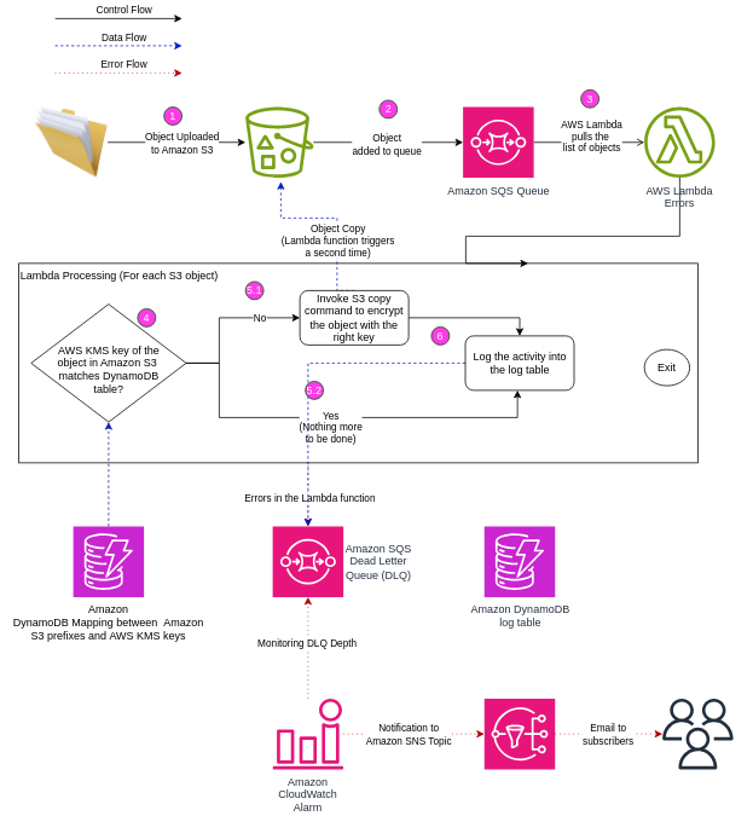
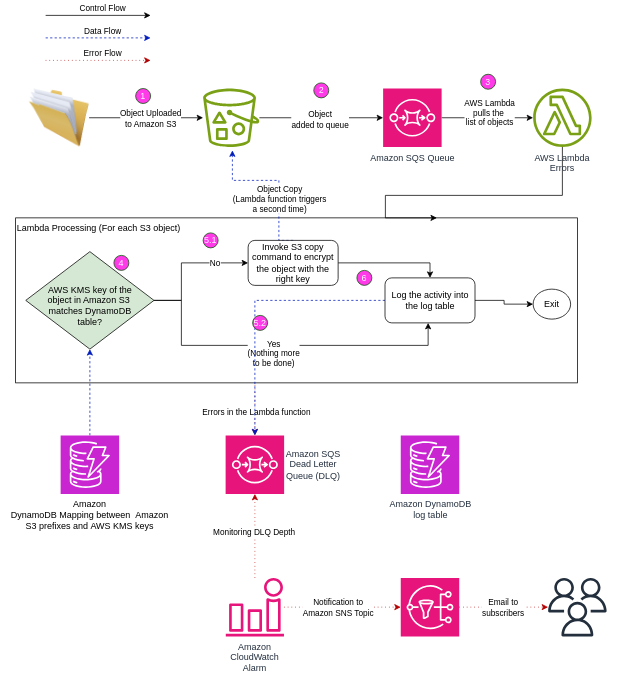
  <mxCell id="0" />
  <mxCell id="1" parent="0" />
  <mxCell id="2" value="" style="edgeStyle=orthogonalEdgeStyle;rounded=0;orthogonalLoop=1;jettySize=auto;html=1;" parent="1" source="49" target="48" edge="1"><mxGeometry relative="1" as="geometry"><mxPoint x="507" y="156.5" as="targetPoint" /><mxPoint x="348" y="156.5" as="sourcePoint" /></mxGeometry></mxCell>
  <mxCell id="3" value="&lt;div&gt;Object&lt;/div&gt;&lt;div&gt;added to queue&lt;/div&gt;" style="edgeLabel;html=1;align=center;verticalAlign=middle;resizable=0;points=[];" parent="2" vertex="1" connectable="0"><mxGeometry x="-0.216" y="-2" relative="1" as="geometry"><mxPoint x="16" as="offset" /></mxGeometry></mxCell>
  <mxCell id="4" value="" style="image;html=1;image=img/lib/clip_art/general/Full_Folder_128x128.png" parent="1" vertex="1"><mxGeometry x="38" y="116.5" width="80" height="80" as="geometry" /></mxCell>
  <mxCell id="5" value="" style="endArrow=classic;html=1;rounded=0;exitX=1;exitY=0.5;exitDx=0;exitDy=0;" parent="1" source="4" target="49" edge="1"><mxGeometry width="50" height="50" relative="1" as="geometry"><mxPoint x="410" y="187.5" as="sourcePoint" /><mxPoint x="270" y="156.5" as="targetPoint" /></mxGeometry></mxCell>
  <mxCell id="6" value="&lt;div&gt;Object Uploaded&lt;/div&gt;&lt;div&gt;to Amazon S3&lt;/div&gt;" style="edgeLabel;html=1;align=center;verticalAlign=middle;resizable=0;points=[];" parent="5" vertex="1" connectable="0"><mxGeometry x="0.06" y="-1" relative="1" as="geometry"><mxPoint as="offset" /></mxGeometry></mxCell>
  <mxCell id="7" style="edgeStyle=orthogonalEdgeStyle;rounded=0;orthogonalLoop=1;jettySize=auto;html=1;entryX=0.75;entryY=0;entryDx=0;entryDy=0;" parent="1" source="8" target="14" edge="1"><mxGeometry relative="1" as="geometry"><Array as="points"><mxPoint x="749" y="260" /><mxPoint x="513" y="260" /><mxPoint x="513" y="290" /></Array></mxGeometry></mxCell>
  <mxCell id="8" value="AWS Lambda Errors" style="sketch=0;outlineConnect=0;fontColor=#232F3E;gradientColor=none;fillColor=#7AA116;strokeColor=none;dashed=0;verticalLabelPosition=bottom;verticalAlign=top;align=center;html=1;fontSize=12;fontStyle=0;aspect=fixed;pointerEvents=1;shape=mxgraph.aws4.lambda_function;whiteSpace=wrap;" parent="1" vertex="1"><mxGeometry x="710" y="117.5" width="78" height="78" as="geometry" /></mxCell>
- <mxCell id="9" value="" style="endArrow=open;html=1;rounded=0;" parent="1" source="48" target="8" edge="1"><mxGeometry width="50" height="50" relative="1" as="geometry"><mxPoint x="583.5" y="156.5" as="sourcePoint" /><mxPoint x="660" y="150" as="targetPoint" /></mxGeometry></mxCell>
+ <mxCell id="9" value="" style="endArrow=classic;html=1;rounded=0;" parent="1" source="48" target="8" edge="1"><mxGeometry width="50" height="50" relative="1" as="geometry"><mxPoint x="583.5" y="156.5" as="sourcePoint" /><mxPoint x="660" y="150" as="targetPoint" /></mxGeometry></mxCell>
  <mxCell id="10" value="&lt;div&gt;AWS Lambda&lt;/div&gt;&lt;div&gt;pulls the&amp;nbsp;&lt;/div&gt;&lt;div&gt;list of objects&lt;/div&gt;" style="edgeLabel;html=1;align=center;verticalAlign=middle;resizable=0;points=[];" parent="9" vertex="1" connectable="0"><mxGeometry x="0.243" y="2" relative="1" as="geometry"><mxPoint x="-13" y="-5" as="offset" /></mxGeometry></mxCell>
  <mxCell id="11" value="1" style="ellipse;whiteSpace=wrap;html=1;aspect=fixed;fillColor=#ff3ae8;strokeColor=#005700;fontColor=#ffffff;" parent="1" vertex="1"><mxGeometry x="180" y="117.5" width="20" height="20" as="geometry" /></mxCell>
  <mxCell id="12" value="" style="edgeStyle=orthogonalEdgeStyle;rounded=0;orthogonalLoop=1;jettySize=auto;html=1;fillColor=#e51400;strokeColor=#B20000;exitX=0.426;exitY=1.012;exitDx=0;exitDy=0;exitPerimeter=0;dashed=1;dashPattern=1 4;entryX=0.5;entryY=0;entryDx=0;entryDy=0;entryPerimeter=0;" parent="1" source="14" target="51" edge="1"><mxGeometry relative="1" as="geometry"><mxPoint x="338.265" y="610" as="targetPoint" /></mxGeometry></mxCell>
  <mxCell id="13" value="Errors in the Lambda function" style="edgeLabel;html=1;align=center;verticalAlign=middle;resizable=0;points=[];" parent="12" vertex="1" connectable="0"><mxGeometry x="0.074" y="1" relative="1" as="geometry"><mxPoint as="offset" /></mxGeometry></mxCell>
  <mxCell id="14" value="Lambda Processing (For each S3 object)" style="rounded=0;whiteSpace=wrap;html=1;align=left;verticalAlign=top;fillColor=none;" parent="1" vertex="1"><mxGeometry x="20" y="290" width="749" height="220" as="geometry" /></mxCell>
  <mxCell id="15" value="2" style="ellipse;whiteSpace=wrap;html=1;aspect=fixed;fillColor=#ff3ae8;strokeColor=#005700;fontColor=#ffffff;" parent="1" vertex="1"><mxGeometry x="417.5" y="110" width="20" height="20" as="geometry" /></mxCell>
  <mxCell id="16" value="3" style="ellipse;whiteSpace=wrap;html=1;aspect=fixed;fillColor=#ff3ae8;strokeColor=#005700;fontColor=#ffffff;" parent="1" vertex="1"><mxGeometry x="640" y="98.5" width="20" height="20" as="geometry" /></mxCell>
  <mxCell id="17" value="" style="edgeStyle=orthogonalEdgeStyle;rounded=0;orthogonalLoop=1;jettySize=auto;html=1;strokeColor=#001DBC;fillColor=#0050ef;dashed=1;" parent="1" source="52" target="22" edge="1"><mxGeometry relative="1" as="geometry"><mxPoint x="119" y="556" as="sourcePoint" /></mxGeometry></mxCell>
  <mxCell id="18" value="" style="edgeStyle=orthogonalEdgeStyle;rounded=0;orthogonalLoop=1;jettySize=auto;html=1;" parent="1" source="22" target="24" edge="1"><mxGeometry relative="1" as="geometry"><Array as="points"><mxPoint x="241" y="400" /><mxPoint x="241" y="460" /><mxPoint x="570" y="460" /></Array><mxPoint x="570" y="430" as="targetPoint" /></mxGeometry></mxCell>
  <mxCell id="19" value="&lt;div&gt;Yes&lt;/div&gt;&lt;div&gt;(Nothing more&lt;/div&gt;&lt;div&gt;to be done)&lt;br&gt;&lt;/div&gt;" style="edgeLabel;html=1;align=center;verticalAlign=middle;resizable=0;points=[];" parent="18" vertex="1" connectable="0"><mxGeometry x="-0.444" y="2" relative="1" as="geometry"><mxPoint x="92" y="12" as="offset" /></mxGeometry></mxCell>
  <mxCell id="20" value="" style="edgeStyle=orthogonalEdgeStyle;rounded=0;orthogonalLoop=1;jettySize=auto;html=1;" parent="1" source="22" target="28" edge="1"><mxGeometry relative="1" as="geometry"><mxPoint x="283" y="350" as="targetPoint" /><Array as="points"><mxPoint x="241" y="400" /><mxPoint x="241" y="350" /></Array></mxGeometry></mxCell>
  <mxCell id="21" value="No" style="edgeLabel;html=1;align=center;verticalAlign=middle;resizable=0;points=[];" parent="20" vertex="1" connectable="0"><mxGeometry x="0.145" y="-2" relative="1" as="geometry"><mxPoint x="31" y="-2" as="offset" /></mxGeometry></mxCell>
- <mxCell id="22" value="&lt;div&gt;&lt;br&gt;&lt;/div&gt;&lt;div&gt;AWS KMS key of the&lt;/div&gt;&lt;div&gt;object in Amazon S3&amp;nbsp;&lt;/div&gt;&lt;div&gt;matches DynamoDB&lt;/div&gt;&lt;div&gt;table?&lt;/div&gt;" style="rhombus;whiteSpace=wrap;html=1;" parent="1" vertex="1"><mxGeometry x="33.5" y="335" width="171" height="130" as="geometry" /></mxCell>
+ <mxCell id="22" value="&lt;div&gt;&lt;br&gt;&lt;/div&gt;&lt;div&gt;AWS KMS key of the&lt;/div&gt;&lt;div&gt;object in Amazon S3&amp;nbsp;&lt;/div&gt;&lt;div&gt;matches DynamoDB&lt;/div&gt;&lt;div&gt;table?&lt;/div&gt;" style="rhombus;whiteSpace=wrap;html=1;fillColor=#d5e8d4;" parent="1" vertex="1"><mxGeometry x="33.5" y="335" width="171" height="130" as="geometry" /></mxCell>
  <mxCell id="23" value="" style="edgeStyle=orthogonalEdgeStyle;rounded=0;orthogonalLoop=1;jettySize=auto;html=1;strokeColor=#001DBC;fillColor=#0050ef;dashed=1;" parent="1" source="24" target="51" edge="1"><mxGeometry relative="1" as="geometry"><mxPoint x="572.5" y="580" as="targetPoint" /></mxGeometry></mxCell>
  <mxCell id="24" value="&lt;div&gt;Log the activity into the log table&lt;/div&gt;" style="rounded=1;whiteSpace=wrap;html=1;" parent="1" vertex="1"><mxGeometry x="512.5" y="370" width="120" height="60" as="geometry" /></mxCell>
  <mxCell id="25" value="" style="edgeStyle=orthogonalEdgeStyle;rounded=0;orthogonalLoop=1;jettySize=auto;html=1;entryX=0.5;entryY=0;entryDx=0;entryDy=0;" parent="1" source="28" target="24" edge="1"><mxGeometry relative="1" as="geometry"><mxPoint x="483" y="350" as="targetPoint" /></mxGeometry></mxCell>
  <mxCell id="26" value="" style="edgeStyle=orthogonalEdgeStyle;rounded=0;orthogonalLoop=1;jettySize=auto;html=1;exitX=0.5;exitY=0;exitDx=0;exitDy=0;strokeColor=#001DBC;fillColor=#0050ef;dashed=1;" parent="1" source="28" edge="1"><mxGeometry relative="1" as="geometry"><mxPoint x="309" y="200" as="targetPoint" /><Array as="points"><mxPoint x="371" y="240" /><mxPoint x="309" y="240" /></Array></mxGeometry></mxCell>
  <mxCell id="27" value="&lt;div&gt;Object Copy&lt;/div&gt;&lt;div&gt;(Lambda function triggers&lt;/div&gt;&lt;div&gt;a second time)&lt;/div&gt;" style="edgeLabel;html=1;align=center;verticalAlign=middle;resizable=0;points=[];" parent="26" vertex="1" connectable="0"><mxGeometry x="-0.421" y="-2" relative="1" as="geometry"><mxPoint x="-2" y="-17" as="offset" /></mxGeometry></mxCell>
  <mxCell id="28" value="Invoke S3 copy command to encrypt the object with the right key" style="rounded=1;whiteSpace=wrap;html=1;" parent="1" vertex="1"><mxGeometry x="330" y="320" width="120" height="60" as="geometry" /></mxCell>
  <mxCell id="29" value="4" style="ellipse;whiteSpace=wrap;html=1;aspect=fixed;fillColor=#ff3ae8;strokeColor=#005700;fontColor=#ffffff;" parent="1" vertex="1"><mxGeometry x="151" y="340" width="20" height="20" as="geometry" /></mxCell>
  <mxCell id="30" value="5.1" style="ellipse;whiteSpace=wrap;html=1;aspect=fixed;fillColor=#ff3ae8;strokeColor=#005700;fontColor=#ffffff;" parent="1" vertex="1"><mxGeometry x="270" y="310" width="20" height="20" as="geometry" /></mxCell>
  <mxCell id="31" value="5.2" style="ellipse;whiteSpace=wrap;html=1;aspect=fixed;fillColor=#ff3ae8;strokeColor=#005700;fontColor=#ffffff;" parent="1" vertex="1"><mxGeometry x="336" y="420" width="20" height="20" as="geometry" /></mxCell>
  <mxCell id="32" value="6" style="ellipse;whiteSpace=wrap;html=1;aspect=fixed;fillColor=#ff3ae8;strokeColor=#005700;fontColor=#ffffff;" parent="1" vertex="1"><mxGeometry x="475" y="360" width="20" height="20" as="geometry" /></mxCell>
  <mxCell id="33" value="Exit" style="ellipse;whiteSpace=wrap;html=1;" parent="1" vertex="1"><mxGeometry x="710" y="385" width="50" height="40" as="geometry" /></mxCell>
+ <mxCell id="34" value="" style="edgeStyle=orthogonalEdgeStyle;rounded=0;orthogonalLoop=1;jettySize=auto;html=1;entryX=0;entryY=0.5;entryDx=0;entryDy=0;" parent="1" source="24" target="33" edge="1"><mxGeometry relative="1" as="geometry"><mxPoint x="773" y="395" as="targetPoint" /><mxPoint x="724" y="460" as="sourcePoint" /></mxGeometry></mxCell>
  <mxCell id="35" value="" style="edgeStyle=orthogonalEdgeStyle;rounded=0;orthogonalLoop=1;jettySize=auto;html=1;fillColor=#e51400;strokeColor=#B20000;dashed=1;dashPattern=1 4;" parent="1" source="37" target="41" edge="1"><mxGeometry relative="1" as="geometry" /></mxCell>
  <mxCell id="36" value="&lt;div&gt;Email to&lt;/div&gt;&lt;div&gt;subscribers&lt;/div&gt;" style="edgeLabel;html=1;align=center;verticalAlign=middle;resizable=0;points=[];" parent="35" vertex="1" connectable="0"><mxGeometry x="-0.015" relative="1" as="geometry"><mxPoint as="offset" /></mxGeometry></mxCell>
  <mxCell id="37" value="" style="sketch=0;points=[[0,0,0],[0.25,0,0],[0.5,0,0],[0.75,0,0],[1,0,0],[0,1,0],[0.25,1,0],[0.5,1,0],[0.75,1,0],[1,1,0],[0,0.25,0],[0,0.5,0],[0,0.75,0],[1,0.25,0],[1,0.5,0],[1,0.75,0]];outlineConnect=0;fontColor=#232F3E;fillColor=#E7157B;strokeColor=#ffffff;dashed=0;verticalLabelPosition=bottom;verticalAlign=top;align=center;html=1;fontSize=12;fontStyle=0;aspect=fixed;shape=mxgraph.aws4.resourceIcon;resIcon=mxgraph.aws4.sns;" parent="1" vertex="1"><mxGeometry x="533.5" y="770" width="78" height="78" as="geometry" /></mxCell>
  <mxCell id="38" value="" style="edgeStyle=orthogonalEdgeStyle;rounded=0;orthogonalLoop=1;jettySize=auto;html=1;fillColor=#e51400;strokeColor=#B20000;dashed=1;dashPattern=1 4;" parent="1" source="40" target="37" edge="1"><mxGeometry relative="1" as="geometry" /></mxCell>
  <mxCell id="39" value="&lt;div&gt;Notification to&lt;/div&gt;&lt;div&gt;Amazon SNS Topic&lt;/div&gt;" style="edgeLabel;html=1;align=center;verticalAlign=middle;resizable=0;points=[];" parent="38" vertex="1" connectable="0"><mxGeometry x="0.198" y="-2" relative="1" as="geometry"><mxPoint x="-21" y="-2" as="offset" /></mxGeometry></mxCell>
  <mxCell id="40" value="&lt;div&gt;Amazon CloudWatch Alarm&lt;/div&gt;" style="sketch=0;outlineConnect=0;fontColor=#232F3E;gradientColor=none;fillColor=#E7157B;strokeColor=none;dashed=0;verticalLabelPosition=bottom;verticalAlign=top;align=center;html=1;fontSize=12;fontStyle=0;aspect=fixed;pointerEvents=1;shape=mxgraph.aws4.alarm;whiteSpace=wrap;" parent="1" vertex="1"><mxGeometry x="300" y="770" width="78" height="78" as="geometry" /></mxCell>
  <mxCell id="41" value="" style="sketch=0;outlineConnect=0;fontColor=#232F3E;gradientColor=none;fillColor=#232F3D;strokeColor=none;dashed=0;verticalLabelPosition=bottom;verticalAlign=top;align=center;html=1;fontSize=12;fontStyle=0;aspect=fixed;pointerEvents=1;shape=mxgraph.aws4.users;" parent="1" vertex="1"><mxGeometry x="730" y="770" width="78" height="78" as="geometry" /></mxCell>
  <mxCell id="42" value="" style="edgeStyle=orthogonalEdgeStyle;rounded=0;orthogonalLoop=1;jettySize=auto;html=1;" parent="1" edge="1"><mxGeometry relative="1" as="geometry"><mxPoint x="200" y="20" as="targetPoint" /><mxPoint x="60" y="20" as="sourcePoint" /></mxGeometry></mxCell>
  <mxCell id="43" value="&lt;div&gt;Control Flow&lt;/div&gt;" style="edgeLabel;html=1;align=center;verticalAlign=middle;resizable=0;points=[];" parent="42" vertex="1" connectable="0"><mxGeometry x="-0.216" y="-2" relative="1" as="geometry"><mxPoint x="20" y="-12" as="offset" /></mxGeometry></mxCell>
  <mxCell id="44" value="" style="edgeStyle=orthogonalEdgeStyle;rounded=0;orthogonalLoop=1;jettySize=auto;html=1;strokeColor=#001DBC;fillColor=#0050ef;strokeWidth=1;dashed=1;" parent="1" edge="1"><mxGeometry relative="1" as="geometry"><mxPoint x="200" y="50" as="targetPoint" /><mxPoint x="60" y="50" as="sourcePoint" /></mxGeometry></mxCell>
  <mxCell id="45" value="&lt;div&gt;Data Flow&lt;/div&gt;" style="edgeLabel;html=1;align=center;verticalAlign=middle;resizable=0;points=[];" parent="44" vertex="1" connectable="0"><mxGeometry x="-0.216" y="-2" relative="1" as="geometry"><mxPoint x="20" y="-12" as="offset" /></mxGeometry></mxCell>
  <mxCell id="46" value="" style="edgeStyle=orthogonalEdgeStyle;rounded=0;orthogonalLoop=1;jettySize=auto;html=1;strokeColor=#B20000;fillColor=#e51400;dashed=1;dashPattern=1 4;" parent="1" edge="1"><mxGeometry relative="1" as="geometry"><mxPoint x="200" y="80" as="targetPoint" /><mxPoint x="60" y="80" as="sourcePoint" /></mxGeometry></mxCell>
  <mxCell id="47" value="Error Flow" style="edgeLabel;html=1;align=center;verticalAlign=middle;resizable=0;points=[];" parent="46" vertex="1" connectable="0"><mxGeometry x="-0.216" y="-2" relative="1" as="geometry"><mxPoint x="20" y="-12" as="offset" /></mxGeometry></mxCell>
  <mxCell id="48" value="Amazon SQS Queue" style="sketch=0;points=[[0,0,0],[0.25,0,0],[0.5,0,0],[0.75,0,0],[1,0,0],[0,1,0],[0.25,1,0],[0.5,1,0],[0.75,1,0],[1,1,0],[0,0.25,0],[0,0.5,0],[0,0.75,0],[1,0.25,0],[1,0.5,0],[1,0.75,0]];outlineConnect=0;fontColor=#232F3E;fillColor=#E7157B;strokeColor=#ffffff;dashed=0;verticalLabelPosition=bottom;verticalAlign=top;align=center;html=1;fontSize=12;fontStyle=0;aspect=fixed;shape=mxgraph.aws4.resourceIcon;resIcon=mxgraph.aws4.sqs;" vertex="1" parent="1"><mxGeometry x="510" y="117.5" width="78" height="78" as="geometry" /></mxCell>
  <mxCell id="49" value="" style="sketch=0;outlineConnect=0;fontColor=#232F3E;gradientColor=none;fillColor=#7AA116;strokeColor=none;dashed=0;verticalLabelPosition=bottom;verticalAlign=top;align=center;html=1;fontSize=12;fontStyle=0;aspect=fixed;pointerEvents=1;shape=mxgraph.aws4.bucket_with_objects;" vertex="1" parent="1"><mxGeometry x="270" y="117.5" width="75" height="78" as="geometry" /></mxCell>
  <mxCell id="50" value="Amazon DynamoDB&lt;br&gt;log table" style="sketch=0;points=[[0,0,0],[0.25,0,0],[0.5,0,0],[0.75,0,0],[1,0,0],[0,1,0],[0.25,1,0],[0.5,1,0],[0.75,1,0],[1,1,0],[0,0.25,0],[0,0.5,0],[0,0.75,0],[1,0.25,0],[1,0.5,0],[1,0.75,0]];outlineConnect=0;fontColor=#232F3E;fillColor=#C925D1;strokeColor=#ffffff;dashed=0;verticalLabelPosition=bottom;verticalAlign=top;align=center;html=1;fontSize=12;fontStyle=0;aspect=fixed;shape=mxgraph.aws4.resourceIcon;resIcon=mxgraph.aws4.dynamodb;" vertex="1" parent="1"><mxGeometry x="533.5" y="580" width="78" height="78" as="geometry" /></mxCell>
  <mxCell id="51" value="Amazon SQS Dead Letter Queue (DLQ)" style="sketch=0;points=[[0,0,0],[0.25,0,0],[0.5,0,0],[0.75,0,0],[1,0,0],[0,1,0],[0.25,1,0],[0.5,1,0],[0.75,1,0],[1,1,0],[0,0.25,0],[0,0.5,0],[0,0.75,0],[1,0.25,0],[1,0.5,0],[1,0.75,0]];outlineConnect=0;fontColor=#232F3E;fillColor=#E7157B;strokeColor=#ffffff;dashed=0;verticalLabelPosition=middle;verticalAlign=middle;align=center;html=1;fontSize=12;fontStyle=0;aspect=fixed;shape=mxgraph.aws4.resourceIcon;resIcon=mxgraph.aws4.sqs;whiteSpace=wrap;labelPosition=right;" vertex="1" parent="1"><mxGeometry x="300" y="580" width="78" height="78" as="geometry" /></mxCell>
  <mxCell id="52" value="&lt;div style=&quot;border-color: var(--border-color); color: rgb(0, 0, 0);&quot;&gt;Amazon DynamoDB&amp;nbsp;&lt;span style=&quot;background-color: initial;&quot;&gt;Mapping&amp;nbsp;&lt;/span&gt;&lt;span style=&quot;background-color: initial;&quot;&gt;between&amp;nbsp;&amp;nbsp;&lt;/span&gt;&lt;span style=&quot;background-color: initial;&quot;&gt;Amazon S3&amp;nbsp;&lt;/span&gt;&lt;span style=&quot;background-color: initial;&quot;&gt;prefixes and&amp;nbsp;&lt;/span&gt;&lt;span style=&quot;background-color: initial;&quot;&gt;AWS KMS&amp;nbsp;&lt;/span&gt;&lt;span style=&quot;background-color: initial;&quot;&gt;keys&lt;/span&gt;&lt;/div&gt;" style="sketch=0;points=[[0,0,0],[0.25,0,0],[0.5,0,0],[0.75,0,0],[1,0,0],[0,1,0],[0.25,1,0],[0.5,1,0],[0.75,1,0],[1,1,0],[0,0.25,0],[0,0.5,0],[0,0.75,0],[1,0.25,0],[1,0.5,0],[1,0.75,0]];outlineConnect=0;fontColor=#232F3E;fillColor=#C925D1;strokeColor=#ffffff;dashed=0;verticalLabelPosition=bottom;verticalAlign=top;align=center;html=1;fontSize=12;fontStyle=0;aspect=fixed;shape=mxgraph.aws4.resourceIcon;resIcon=mxgraph.aws4.dynamodb;whiteSpace=wrap;" vertex="1" parent="1"><mxGeometry x="80" y="580" width="78" height="78" as="geometry" /></mxCell>
  <mxCell id="53" value="" style="edgeStyle=orthogonalEdgeStyle;rounded=0;orthogonalLoop=1;jettySize=auto;html=1;fillColor=#e51400;strokeColor=#B20000;dashed=1;dashPattern=1 4;" edge="1" parent="1" source="40" target="51"><mxGeometry relative="1" as="geometry"><mxPoint x="544" y="819" as="sourcePoint" /><mxPoint x="388" y="819" as="targetPoint" /></mxGeometry></mxCell>
  <mxCell id="54" value="Monitoring DLQ Depth" style="edgeLabel;html=1;align=center;verticalAlign=middle;resizable=0;points=[];" vertex="1" connectable="0" parent="53"><mxGeometry x="0.112" y="2" relative="1" as="geometry"><mxPoint as="offset" /></mxGeometry></mxCell>
